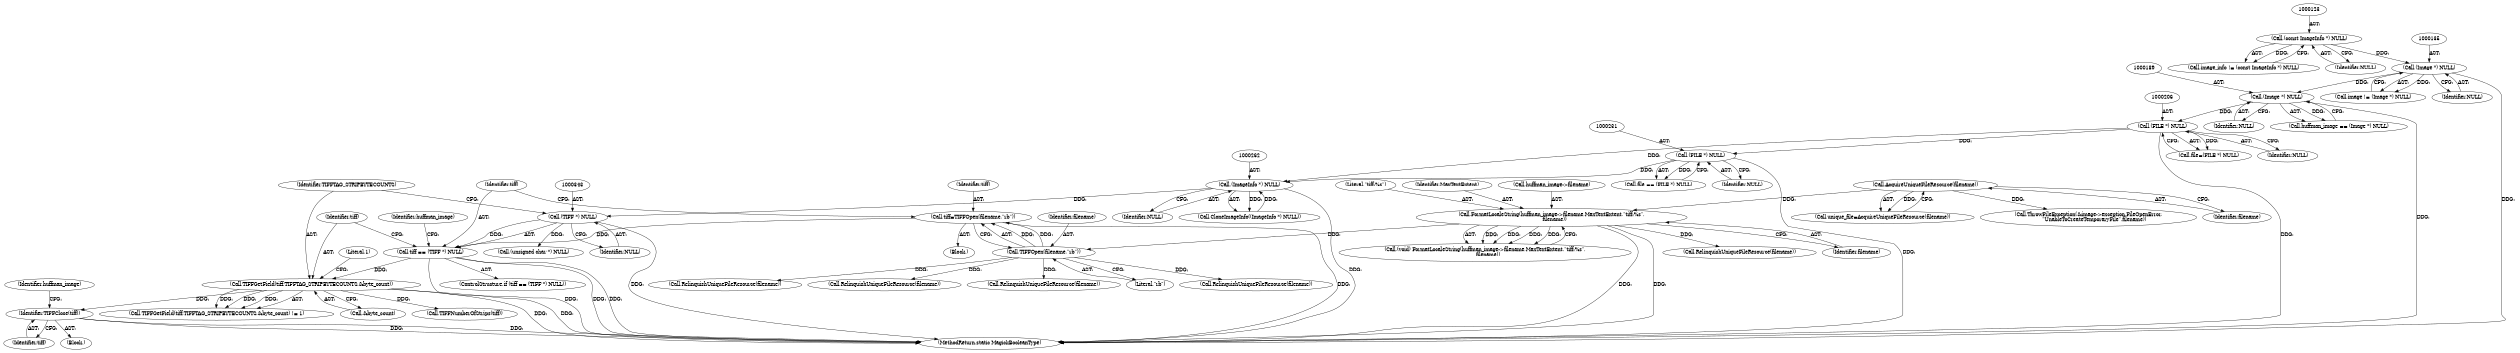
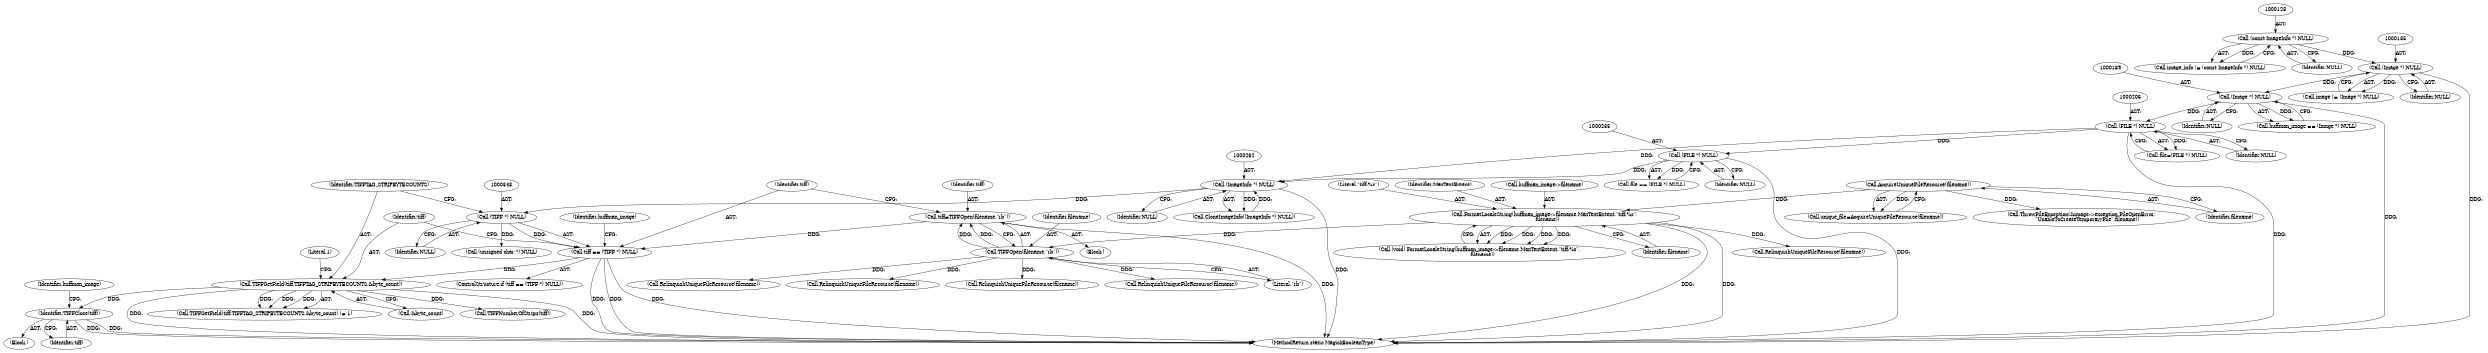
  digraph {
    n1 [label="(Identifier,TIFFClose(tiff))"]
    n2 [label="(Block,)"]
    n3 [label="(MethodReturn,static MagickBooleanType)"]
    n4 [label="(Identifier,tiff)"]
    n5 [label="(Call,TIFFGetField(tiff,TIFFTAG_STRIPBYTECOUNTS,&byte_count))"]
    n6 [label="(Call,TIFFGetField(tiff,TIFFTAG_STRIPBYTECOUNTS,&byte_count) != 1)"]
    n7 [label="(Call,&byte_count)"]
    n8 [label="(Call,TIFFNumberOfStrips(tiff))"]
    n9 [label="(Call,tiff == (TIFF *) NULL)"]
    n10 [label="(ControlStructure,if (tiff == (TIFF *) NULL))"]
    n11 [label="(Call,(TIFF *) NULL)"]
    n12 [label="(Call,(unsigned char *) NULL)"]
    n13 [label="(Identifier,NULL)"]
    n14 [label="(Call,tiff=TIFFOpen(filename,\"rb\"))"]
    n15 [label="(Call,TIFFOpen(filename,\"rb\"))"]
    n16 [label="(Block,)"]
    n17 [label="(Literal,\"rb\")"]
    n18 [label="(Call,RelinquishUniqueFileResource(filename))"]
    n19 [label="(Call,RelinquishUniqueFileResource(filename))"]
    n20 [label="(Call,RelinquishUniqueFileResource(filename))"]
    n21 [label="(Call,RelinquishUniqueFileResource(filename))"]
    n22 [label="(Call,FormatLocaleString(huffman_image->filename,MaxTextExtent,\"tiff:%s\",\n    filename))"]
    n23 [label="(Call,RelinquishUniqueFileResource(filename))"]
    n24 [label="(Identifier,filename)"]
    n25 [label="(Call,(void) FormatLocaleString(huffman_image->filename,MaxTextExtent,\"tiff:%s\",\n    filename))"]
    n26 [label="(Call,AcquireUniqueFileResource(filename))"]
    n27 [label="(Identifier,filename)"]
    n28 [label="(Call,unique_file=AcquireUniqueFileResource(filename))"]
    n29 [label="(Call,ThrowFileException(&image->exception,FileOpenError,\n        \"UnableToCreateTemporaryFile\",filename))"]
    n30 [label="(Call,(ImageInfo *) NULL)"]
    n31 [label="(Identifier,NULL)"]
    n32 [label="(Call,CloneImageInfo((ImageInfo *) NULL))"]
    n33 [label="(Call,(FILE *) NULL)"]
    n34 [label="(Call,(FILE *) NULL)"]
    n35 [label="(Call,file=(FILE *) NULL)"]
    n36 [label="(Identifier,NULL)"]
    n37 [label="(Identifier,NULL)"]
    n38 [label="(Call,file == (FILE *) NULL)"]
    n39 [label="(Call,(Image *) NULL)"]
    n40 [label="(Identifier,NULL)"]
    n41 [label="(Call,huffman_image == (Image *) NULL)"]
    n42 [label="(Call,(Image *) NULL)"]
    n43 [label="(Call,image != (Image *) NULL)"]
    n44 [label="(Identifier,NULL)"]
    n45 [label="(Call,(const ImageInfo *) NULL)"]
    n46 [label="(Call,image_info != (const ImageInfo *) NULL)"]
    n47 [label="(Identifier,NULL)"]
    n48 [label="(Literal,\"tiff:%s\")"]
    n49 [label="(Identifier,huffman_image)"]
    n50 [label="(Identifier,TIFFTAG_STRIPBYTECOUNTS)"]
    n51 [label="(Identifier,tiff)"]
    n52 [label="(Identifier,MaxTextExtent)"]
    n53 [label="(Call,huffman_image->filename)"]
    n54 [label="(Literal,1)"]
    n55 [label="(Identifier,tiff)"]
    n56 [label="(Identifier,huffman_image)"]
    n57 [label="(Identifier,tiff)"]
    n58 [label="(Identifier,filename)"]
    1000343
    1000262
    1000206
    1000189
    1000135
    1000123
-   1000231
+   1000231 [label=1000233]
    n1 -> n2 [label="AST: "]
    n1 -> n3 [label="DDG: "]
    n1 -> n3 [label="DDG: "]
    n1 -> n4 [label="CFG: "]
    n4 -> n1 [label="AST: "]
    n5 -> n1 [label="DDG: "]
    n5 -> n3 [label="DDG: "]
    n5 -> n3 [label="DDG: "]
    n5 -> n6 [label="AST: "]
    n5 -> n6 [label="DDG: "]
    n5 -> n6 [label="DDG: "]
    n5 -> n6 [label="DDG: "]
    n5 -> n7 [label="CFG: "]
    n5 -> n8 [label="DDG: "]
    n7 -> n5 [label="AST: "]
    n9 -> n3 [label="DDG: "]
    n9 -> n3 [label="DDG: "]
    n9 -> n3 [label="DDG: "]
    n9 -> n5 [label="DDG: "]
    n9 -> n10 [label="AST: "]
-   n11 -> n3 [label="DDG: "]
    n11 -> n9 [label="AST: "]
    n11 -> n9 [label="DDG: "]
    n11 -> n12 [label="DDG: "]
    n11 -> n13 [label="CFG: "]
    n13 -> n11 [label="AST: "]
    n14 -> n3 [label="DDG: "]
    n14 -> n9 [label="DDG: "]
    n14 -> n15 [label="CFG: "]
    n14 -> n16 [label="AST: "]
    n15 -> n14 [label="AST: "]
    n15 -> n14 [label="DDG: "]
    n15 -> n14 [label="DDG: "]
    n15 -> n17 [label="CFG: "]
    n15 -> n18 [label="DDG: "]
    n15 -> n19 [label="DDG: "]
    n15 -> n20 [label="DDG: "]
    n15 -> n21 [label="DDG: "]
    n17 -> n15 [label="AST: "]
    n22 -> n3 [label="DDG: "]
    n22 -> n3 [label="DDG: "]
    n22 -> n15 [label="DDG: "]
    n22 -> n23 [label="DDG: "]
    n22 -> n24 [label="CFG: "]
    n22 -> n25 [label="AST: "]
    n22 -> n25 [label="DDG: "]
    n22 -> n25 [label="DDG: "]
    n22 -> n25 [label="DDG: "]
    n22 -> n25 [label="DDG: "]
    n24 -> n22 [label="AST: "]
    n25 -> n22 [label="CFG: "]
    n26 -> n22 [label="DDG: "]
    n26 -> n27 [label="CFG: "]
    n26 -> n28 [label="AST: "]
    n26 -> n28 [label="DDG: "]
    n26 -> n29 [label="DDG: "]
    n27 -> n26 [label="AST: "]
    n28 -> n26 [label="CFG: "]
    n30 -> n3 [label="DDG: "]
    n30 -> n11 [label="DDG: "]
    n30 -> n31 [label="CFG: "]
    n30 -> n32 [label="AST: "]
    n30 -> n32 [label="DDG: "]
    n31 -> n30 [label="AST: "]
    n32 -> n30 [label="DDG: "]
    n33 -> n3 [label="DDG: "]
    n33 -> n30 [label="DDG: "]
    n33 -> n34 [label="DDG: "]
    n33 -> n35 [label="AST: "]
    n33 -> n35 [label="DDG: "]
    n33 -> n36 [label="CFG: "]
    n34 -> n3 [label="DDG: "]
    n34 -> n30 [label="DDG: "]
    n34 -> n37 [label="CFG: "]
    n34 -> n38 [label="AST: "]
    n34 -> n38 [label="DDG: "]
    n35 -> n33 [label="CFG: "]
    n36 -> n33 [label="AST: "]
    n37 -> n34 [label="AST: "]
    n38 -> n34 [label="CFG: "]
    n39 -> n3 [label="DDG: "]
    n39 -> n33 [label="DDG: "]
    n39 -> n40 [label="CFG: "]
    n39 -> n41 [label="AST: "]
    n39 -> n41 [label="DDG: "]
    n40 -> n39 [label="AST: "]
    n41 -> n39 [label="CFG: "]
    n42 -> n3 [label="DDG: "]
    n42 -> n39 [label="DDG: "]
    n42 -> n43 [label="AST: "]
    n42 -> n43 [label="DDG: "]
    n42 -> n44 [label="CFG: "]
    n43 -> n42 [label="CFG: "]
    n44 -> n42 [label="AST: "]
    n45 -> n42 [label="DDG: "]
    n45 -> n46 [label="AST: "]
    n45 -> n46 [label="DDG: "]
    n45 -> n47 [label="CFG: "]
    n46 -> n45 [label="CFG: "]
    n47 -> n45 [label="AST: "]
    n48 -> n22 [label="AST: "]
    n49 -> n1 [label="CFG: "]
    n50 -> n5 [label="AST: "]
    n50 -> n11 [label="CFG: "]
    n51 -> n5 [label="AST: "]
    n51 -> n9 [label="CFG: "]
    n52 -> n22 [label="AST: "]
    n53 -> n22 [label="AST: "]
    n54 -> n5 [label="CFG: "]
    n55 -> n9 [label="AST: "]
    n55 -> n14 [label="CFG: "]
    n56 -> n9 [label="CFG: "]
    n57 -> n14 [label="AST: "]
    n58 -> n15 [label="AST: "]
    1000343 -> n11 [label="AST: "]
    1000262 -> n30 [label="AST: "]
    1000206 -> n33 [label="AST: "]
    1000189 -> n39 [label="AST: "]
    1000135 -> n42 [label="AST: "]
    1000123 -> n45 [label="AST: "]
    1000231 -> n34 [label="AST: "]
  }
